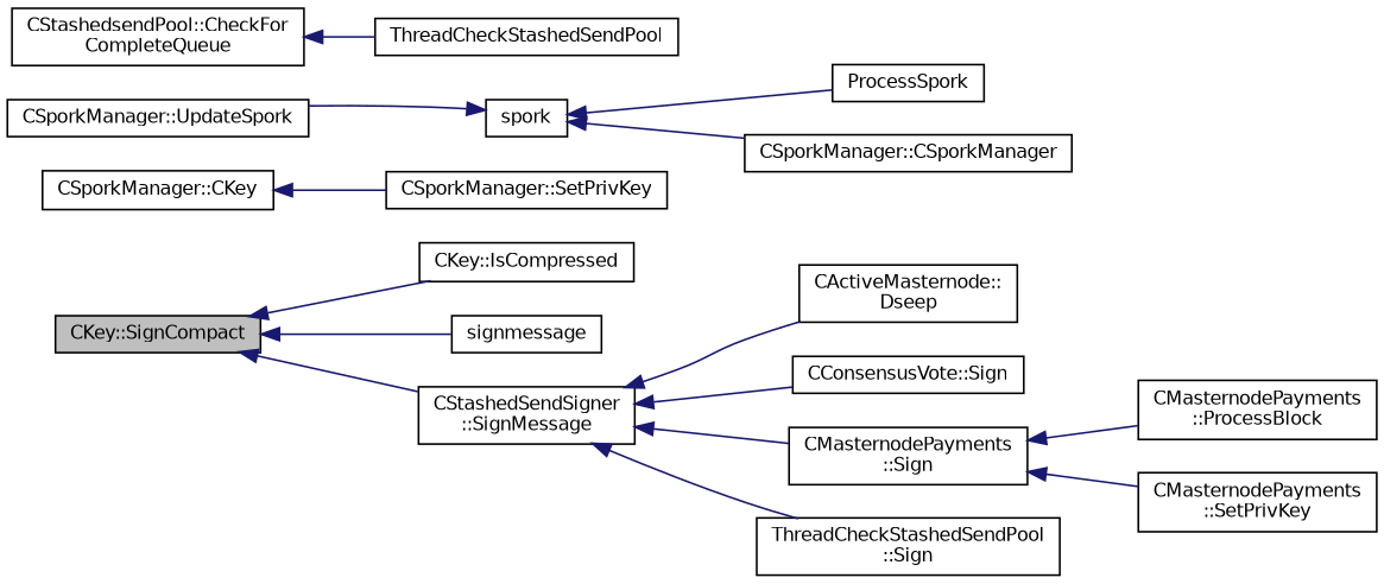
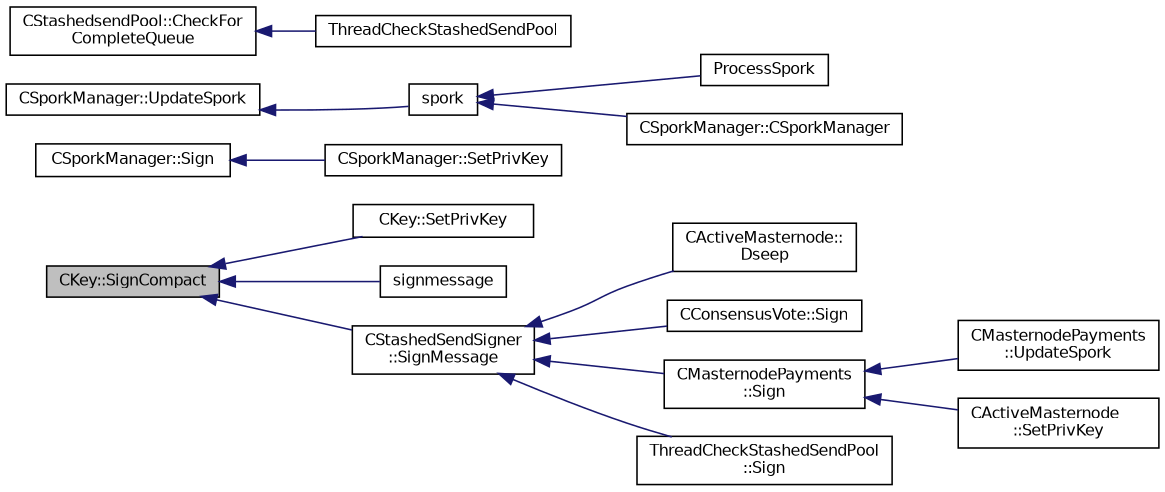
  digraph {
    rankdir=LR
    node [color=black fillcolor=white fontname=Helvetica fontsize=10 shape=record style=filled]
    edge [color=midnightblue dir=back fontname=Helvetica fontsize=10 labelfontname=Helvetica labelfontsize=10 style=solid]
    n1 [fillcolor=grey75 fontcolor=black height=0.2 label="CKey::SignCompact" width=0.4]
-   n2 [height=0.2 label="CKey::IsCompressed" width=0.4]
+   n2 [height=0.2 label="CKey::SetPrivKey" width=0.4]
    n3 [height=0.2 label=signmessage width=0.4]
    n4 [height=0.2 label="CStashedSendSigner\l::SignMessage" width=0.4]
    n5 [height=0.2 label="CActiveMasternode::\lDseep" width=0.4]
    n6 [height=0.2 label="CConsensusVote::Sign" width=0.4]
    n7 [height=0.2 label="CMasternodePayments\l::Sign" width=0.4]
    n8 [height=0.2 label="ThreadCheckStashedSendPool\l::Sign" width=0.4]
-   n9 [height=0.2 label="CMasternodePayments\l::ProcessBlock" width=0.4]
-   n10 [height=0.2 label="CMasternodePayments\l::SetPrivKey" width=0.4]
-   n11 [height=0.2 label="CSporkManager::CKey" width=0.4]
+   n9 [height=0.2 label="CMasternodePayments\l::UpdateSpork" width=0.4]
+   n10 [height=0.2 label="CActiveMasternode\l::SetPrivKey" width=0.4]
+   n11 [height=0.2 label="CSporkManager::Sign" width=0.4]
    n12 [height=0.2 label="CSporkManager::SetPrivKey" width=0.4]
    n13 [height=0.2 label="CSporkManager::UpdateSpork" width=0.4]
    n14 [height=0.2 label=spork width=0.4]
    n15 [height=0.2 label=ProcessSpork width=0.4]
    n16 [height=0.2 label="CSporkManager::CSporkManager" width=0.4]
    n17 [height=0.2 label="CStashedsendPool::CheckFor\lCompleteQueue" width=0.4]
    n18 [height=0.2 label=ThreadCheckStashedSendPool width=0.4]
    n1 -> n2
    n1 -> n3
    n1 -> n4
    n4 -> n5
    n4 -> n6
    n4 -> n7
    n4 -> n8
    n7 -> n9
    n7 -> n10
    n11 -> n12
-   n14 -> n13
+   n13 -> n14
    n14 -> n15
    n14 -> n16
    n17 -> n18
  }
